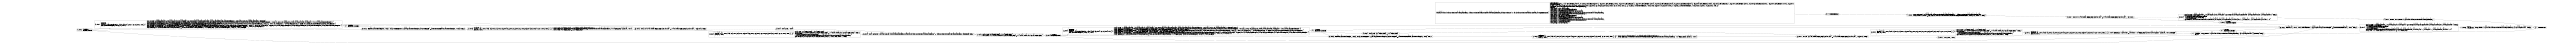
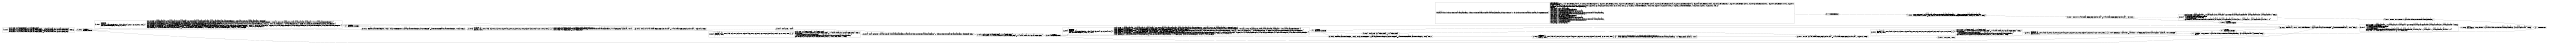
  digraph {
    rankdir=LR
    node [shape=record]
    n1 [label="{39\:\ ?|MTH_ENTER_BLOCK\l}"]
    n2 [label="{41\:\ 0x0000|0x0000: CONST_CLASS  (r0 I:java.lang.Class\<kotlinx.coroutines.internal.MainDispatcherFactory\>) =  kotlinx.coroutines.internal.MainDispatcherFactory.class \l0x0003: INVOKE  (r1 I:boolean) =  type: STATIC call: kotlinx.coroutines.internal.FastServiceLoaderKt.getANDROID_DETECTED():boolean A[MD:():boolean (m)] (LINE:54)\l}"]
    n3 [label="{42\:\ 0x0007|0x0007: IF  (r1 I:??[int, boolean, OBJECT, ARRAY, byte, short, char]) != (0 ??[int, boolean, OBJECT, ARRAY, byte, short, char])  \-\> B:71:0x0013 \l}"]
    n4 [label="{43\:\ 0x0009|0x0009: INVOKE  (r1 I:java.lang.ClassLoader) = (r0 I:java.lang.Class A[D('clz' java.lang.Class)]) type: VIRTUAL call: java.lang.Class.getClassLoader():java.lang.ClassLoader A[MD:():java.lang.ClassLoader (c)] (LINE:55)\l0x000d: INVOKE  (r1 I:java.util.List) = \l  (r11 I:kotlinx.coroutines.internal.FastServiceLoader)\l  (r0 I:java.lang.Class A[D('clz' java.lang.Class)])\l  (r1 I:java.lang.ClassLoader)\l type: DIRECT call: kotlinx.coroutines.internal.FastServiceLoader.load(java.lang.Class, java.lang.ClassLoader):java.util.List A[MD:\<S\>:(java.lang.Class\<S\>, java.lang.ClassLoader):java.util.List\<S\> (m)]\l}"]
    n5 [label="{71\:\ 0x0013|SYNTHETIC\lEXC_TOP_IMMUTABLE\l}"]
    n6 [label="{44\:\ 0x0011|RETURN\l|0x0011: RETURN  (r1 I:java.util.List\<kotlinx.coroutines.internal.MainDispatcherFactory\>) \l}"]
    n7 [label="{68\:\ 0x007c|ExcHandler: all \-\> 0x007c\l|0x007c: MOVE_EXCEPTION  (r1 I:java.lang.Throwable A[CUSTOM_DECLARE]) =  A[DONT_INLINE, ExcHandler: all \-\> 0x007c] (LINE:63)\l}"]
    n8 [label="{40\:\ ?|MTH_EXIT_BLOCK\l}"]
    n9 [label="{69\:\ 0x007d|0x007d: INVOKE  (r2 I:java.lang.ClassLoader) = (r0 I:java.lang.Class A[D('clz' java.lang.Class)]) type: VIRTUAL call: java.lang.Class.getClassLoader():java.lang.ClassLoader A[MD:():java.lang.ClassLoader (c)] (LINE:65)\l0x0081: INVOKE  (r2 I:java.util.List) = \l  (r11 I:kotlinx.coroutines.internal.FastServiceLoader)\l  (r0 I:java.lang.Class A[D('clz' java.lang.Class)])\l  (r2 I:java.lang.ClassLoader)\l type: DIRECT call: kotlinx.coroutines.internal.FastServiceLoader.load(java.lang.Class, java.lang.ClassLoader):java.util.List A[MD:\<S\>:(java.lang.Class\<S\>, java.lang.ClassLoader):java.util.List\<S\> (m)]\l0x0085: MOVE  (r1 I:??[OBJECT, ARRAY] A[D('e' java.lang.Throwable)]) = (r2 I:??[OBJECT, ARRAY]) \l}"]
+   n10 [label="{47\:\ 0x001b|0x001b: MOVE  (r3 I:??[OBJECT, ARRAY]) = (r11 I:??[OBJECT, ARRAY]) \l0x001c: CONST  (r4 I:??[int, float, boolean, short, byte, char, OBJECT, ARRAY]) = (0 ??[int, float, boolean, short, byte, char, OBJECT, ARRAY]) \l0x001e: CONST  (r5 I:??[int, float, boolean, short, byte, char, OBJECT, ARRAY]) = (0 ??[int, float, boolean, short, byte, char, OBJECT, ARRAY])  (LINE:163)\l0x001f: CONST  (r6 I:??[boolean, int, float, short, byte, char]) = (1 ??[boolean, int, float, short, byte, char]) \l0x0020: CONST  (r7 I:??[int, float, boolean, short, byte, char, OBJECT, ARRAY]) = (0 ??[int, float, boolean, short, byte, char, OBJECT, ARRAY]) \l}"]
    n11 [label="{75\:\ 0x0021|SYNTHETIC\lEXC_TOP_SPLITTER\l}"]
    n12 [label="{48\:\ 0x0021|TRY_ENTER\lTRY_LEAVE\lTryCatch #2 \{ClassNotFoundException \-\> 0x003c, blocks: (B:48:0x0021), top: B:75:0x0021, outer: #0 \}\lCatch: ClassNotFoundException \-\> 0x003c, all \-\> 0x007c\l|0x0021: INVOKE  (r8 I:java.lang.ClassLoader) = (r0 I:java.lang.Class A[D('clz' java.lang.Class)]) type: VIRTUAL call: java.lang.Class.getClassLoader():java.lang.ClassLoader A[Catch: ClassNotFoundException \-\> 0x003c, all \-\> 0x007c, MD:():java.lang.ClassLoader (c), TRY_ENTER]\l0x0025: INVOKE  (r8 I:java.lang.Class) = (r2 I:java.lang.String A[D('serviceClass$iv' java.lang.String)]), (r6 I:boolean), (r8 I:java.lang.ClassLoader) type: STATIC call: java.lang.Class.forName(java.lang.String, boolean, java.lang.ClassLoader):java.lang.Class A[Catch: ClassNotFoundException \-\> 0x003c, all \-\> 0x007c, MD:(java.lang.String, boolean, java.lang.ClassLoader):java.lang.Class\<?\> throws java.lang.ClassNotFoundException (c)]\l0x0029: NEW_ARRAY  (r9 I:java.lang.Class[]) = (r7 I:int A[IMMUTABLE_TYPE]) type: java.lang.Class[] A[Catch: ClassNotFoundException \-\> 0x003c, all \-\> 0x007c] (LINE:164)\l0x002b: INVOKE  (r9 I:java.lang.reflect.Constructor) = (r8 I:java.lang.Class A[D('clz$iv' java.lang.Class)]), (r9 I:java.lang.Class[]) type: VIRTUAL call: java.lang.Class.getDeclaredConstructor(java.lang.Class[]):java.lang.reflect.Constructor A[Catch: ClassNotFoundException \-\> 0x003c, all \-\> 0x007c, MD:(java.lang.Class\<?\>[]):java.lang.reflect.Constructor\<T\> VARARG throws java.lang.NoSuchMethodException, java.lang.SecurityException (c)]\l0x002f: NEW_ARRAY  (r10 I:java.lang.Object[]) = (r7 I:int A[IMMUTABLE_TYPE]) type: java.lang.Object[] A[Catch: ClassNotFoundException \-\> 0x003c, all \-\> 0x007c]\l0x0031: INVOKE  (r9 I:java.lang.Object) = (r9 I:java.lang.reflect.Constructor), (r10 I:java.lang.Object[]) type: VIRTUAL call: java.lang.reflect.Constructor.newInstance(java.lang.Object[]):java.lang.Object A[Catch: ClassNotFoundException \-\> 0x003c, all \-\> 0x007c, MD:(java.lang.Object[]):T VARARG throws java.lang.IllegalAccessException, java.lang.IllegalArgumentException, java.lang.InstantiationException, java.lang.reflect.InvocationTargetException (c)]\l0x0035: INVOKE  (r9 I:java.lang.Object) = (r0 I:java.lang.Class A[D('clz' java.lang.Class)]), (r9 I:java.lang.Object) type: VIRTUAL call: java.lang.Class.cast(java.lang.Object):java.lang.Object A[Catch: ClassNotFoundException \-\> 0x003c, all \-\> 0x007c, MD:(java.lang.Object):T (c)]\l0x0039: CHECK_CAST (r9 I:kotlinx.coroutines.internal.MainDispatcherFactory) = (kotlinx.coroutines.internal.MainDispatcherFactory) (r9 I:??[OBJECT, ARRAY]) A[Catch: ClassNotFoundException \-\> 0x003c, all \-\> 0x007c, TRY_LEAVE]\l}"]
    n13 [label="{50\:\ 0x003c|ExcHandler: ClassNotFoundException \-\> 0x003c\l|0x003c: MOVE_EXCEPTION  (r8 I:java.lang.ClassNotFoundException A[CUSTOM_DECLARE]) =  A[DONT_INLINE, ExcHandler: ClassNotFoundException \-\> 0x003c] (LINE:165)\l}"]
    n14 [label="{53\:\ 0x0042|0x0042: IF  (r9 I:??[int, boolean, OBJECT, ARRAY, byte, short, char]) != (0 ??[int, boolean, OBJECT, ARRAY, byte, short, char])  \-\> B:55:0x0045  (LINE:60)\l}"]
    n15 [label="{76\:\ ?|SYNTHETIC\lEXC_BOTTOM_SPLITTER\l}"]
    n16 [label="{51\:\ 0x003d|TRY_ENTER\lTryCatch #0 \{all \-\> 0x007c, blocks: (B:46:0x0013, B:48:0x0021, B:58:0x004f, B:66:0x0078, B:65:0x0073, B:61:0x006c, B:55:0x0045, B:51:0x003d), top: B:71:0x0013, inners: #1, #2 \}\lCatch: all \-\> 0x007c\l|0x003d: MOVE  (r9 I:??[OBJECT, ARRAY]) = (r5 I:??[OBJECT, ARRAY]) A[TRY_ENTER] (LINE:166)\l0x003e: CHECK_CAST (r9 I:kotlinx.coroutines.internal.MainDispatcherFactory) = (kotlinx.coroutines.internal.MainDispatcherFactory) (r9 I:??[OBJECT, ARRAY]) A[Catch: all \-\> 0x007c]\l0x0040: MOVE  (r9 I:??[OBJECT, ARRAY]) = (r5 I:??[OBJECT, ARRAY]) \l}"]
    n17 [label="{54\:\ 0x0044|0x0044: GOTO  \-\> 0x004a \l}"]
    n18 [label="{55\:\ 0x0045|TryCatch #0 \{all \-\> 0x007c, blocks: (B:46:0x0013, B:48:0x0021, B:58:0x004f, B:66:0x0078, B:65:0x0073, B:61:0x006c, B:55:0x0045, B:51:0x003d), top: B:71:0x0013, inners: #1, #2 \}\lCatch: all \-\> 0x007c\l|0x0045: MOVE  (r2 I:??[OBJECT, ARRAY]) = (r9 I:??[OBJECT, ARRAY]) \l0x0046: CONST  (r3 I:??[int, float, boolean, short, byte, char, OBJECT, ARRAY]) = (0 ??[int, float, boolean, short, byte, char, OBJECT, ARRAY])  (LINE:167)\l0x0047: INVOKE  \l  (r1 I:java.util.ArrayList A[D('result' java.util.ArrayList)])\l  (r2 I:java.lang.Object A[D('$this$loadMainDispatcherFactory_u24lambda_u2d0' kotlinx.coroutines.internal.MainDispatcherFactory)])\l type: VIRTUAL call: java.util.ArrayList.add(java.lang.Object):boolean A[Catch: all \-\> 0x007c, MD:(E):boolean (c)] (LINE:60)\l}"]
    n19 [label="{56\:\ 0x004a|0x004a: CONST_STR  (r2 I:java.lang.String A[D('$this$loadMainDispatcherFactory_u24lambda_u2d0' kotlinx.coroutines.internal.MainDispatcherFactory)]) =  \"kotlinx.coroutines.test.internal.TestMainDispatcherFactory\" A[TRY_LEAVE] (LINE:61)\l}"]
    n20 [label="{57\:\ 0x004c|0x004c: MOVE  (r3 I:??[OBJECT, ARRAY]) = (r11 I:??[OBJECT, ARRAY]) \l0x004d: CONST  (r4 I:??[int, float, boolean, short, byte, char, OBJECT, ARRAY]) = (0 ??[int, float, boolean, short, byte, char, OBJECT, ARRAY]) \l}"]
    n21 [label="{73\:\ 0x004f|SYNTHETIC\lEXC_TOP_SPLITTER\l}"]
    n22 [label="{58\:\ 0x004f|TRY_ENTER\lTRY_LEAVE\lTryCatch #1 \{ClassNotFoundException \-\> 0x006b, blocks: (B:58:0x004f), top: B:73:0x004f, outer: #0 \}\lCatch: ClassNotFoundException \-\> 0x006b, all \-\> 0x007c\l|0x004f: INVOKE  (r8 I:java.lang.ClassLoader) = (r0 I:java.lang.Class A[D('clz' java.lang.Class)]) type: VIRTUAL call: java.lang.Class.getClassLoader():java.lang.ClassLoader A[Catch: ClassNotFoundException \-\> 0x006b, all \-\> 0x007c, MD:():java.lang.ClassLoader (c), TRY_ENTER] (LINE:169)\l0x0053: INVOKE  (r6 I:java.lang.Class) = (r2 I:java.lang.String A[D('serviceClass$iv' java.lang.String)]), (r6 I:boolean), (r8 I:java.lang.ClassLoader) type: STATIC call: java.lang.Class.forName(java.lang.String, boolean, java.lang.ClassLoader):java.lang.Class A[Catch: ClassNotFoundException \-\> 0x006b, all \-\> 0x007c, MD:(java.lang.String, boolean, java.lang.ClassLoader):java.lang.Class\<?\> throws java.lang.ClassNotFoundException (c)]\l0x0057: NEW_ARRAY  (r8 I:java.lang.Class[]) = (r7 I:int A[IMMUTABLE_TYPE]) type: java.lang.Class[] A[Catch: ClassNotFoundException \-\> 0x006b, all \-\> 0x007c] (LINE:170)\l0x0059: INVOKE  (r8 I:java.lang.reflect.Constructor) = (r6 I:java.lang.Class A[D('clz$iv' java.lang.Class)]), (r8 I:java.lang.Class[]) type: VIRTUAL call: java.lang.Class.getDeclaredConstructor(java.lang.Class[]):java.lang.reflect.Constructor A[Catch: ClassNotFoundException \-\> 0x006b, all \-\> 0x007c, MD:(java.lang.Class\<?\>[]):java.lang.reflect.Constructor\<T\> VARARG throws java.lang.NoSuchMethodException, java.lang.SecurityException (c)]\l0x005d: NEW_ARRAY  (r7 I:java.lang.Object[]) = (r7 I:int A[IMMUTABLE_TYPE]) type: java.lang.Object[] A[Catch: ClassNotFoundException \-\> 0x006b, all \-\> 0x007c]\l0x005f: INVOKE  (r7 I:java.lang.Object) = (r8 I:java.lang.reflect.Constructor), (r7 I:java.lang.Object[]) type: VIRTUAL call: java.lang.reflect.Constructor.newInstance(java.lang.Object[]):java.lang.Object A[Catch: ClassNotFoundException \-\> 0x006b, all \-\> 0x007c, MD:(java.lang.Object[]):T VARARG throws java.lang.IllegalAccessException, java.lang.IllegalArgumentException, java.lang.InstantiationException, java.lang.reflect.InvocationTargetException (c)]\l0x0063: INVOKE  (r7 I:java.lang.Object) = (r0 I:java.lang.Class A[D('clz' java.lang.Class)]), (r7 I:java.lang.Object) type: VIRTUAL call: java.lang.Class.cast(java.lang.Object):java.lang.Object A[Catch: ClassNotFoundException \-\> 0x006b, all \-\> 0x007c, MD:(java.lang.Object):T (c)]\l0x0067: CHECK_CAST (r7 I:kotlinx.coroutines.internal.MainDispatcherFactory) = (kotlinx.coroutines.internal.MainDispatcherFactory) (r7 I:??[OBJECT, ARRAY]) A[Catch: ClassNotFoundException \-\> 0x006b, all \-\> 0x007c, TRY_LEAVE]\l}"]
    n23 [label="{60\:\ 0x006b|ExcHandler: ClassNotFoundException \-\> 0x006b\l|0x006b: MOVE_EXCEPTION  (r6 I:java.lang.ClassNotFoundException A[CUSTOM_DECLARE]) =  A[DONT_INLINE, ExcHandler: ClassNotFoundException \-\> 0x006b] (LINE:171)\l}"]
    n24 [label="{77\:\ ?|SYNTHETIC\lRETURN\l|0x0086: RETURN  (r1 I:java.util.List\<kotlinx.coroutines.internal.MainDispatcherFactory\> A[D('e' java.lang.Throwable)]) A[SYNTHETIC] (LINE:58)\l}"]
    n25 [label="{59\:\ 0x0069|0x0069: MOVE  (r5 I:??[OBJECT, ARRAY]) = (r7 I:??[OBJECT, ARRAY]) \l}"]
    n26 [label="{74\:\ ?|SYNTHETIC\lEXC_BOTTOM_SPLITTER\l}"]
    n27 [label="{61\:\ 0x006c|TRY_ENTER\lTryCatch #0 \{all \-\> 0x007c, blocks: (B:46:0x0013, B:48:0x0021, B:58:0x004f, B:66:0x0078, B:65:0x0073, B:61:0x006c, B:55:0x0045, B:51:0x003d), top: B:71:0x0013, inners: #1, #2 \}\lCatch: all \-\> 0x007c\l|0x006c: MOVE  (r7 I:??[OBJECT, ARRAY]) = (r5 I:??[OBJECT, ARRAY]) A[TRY_ENTER] (LINE:172)\l0x006d: CHECK_CAST (r7 I:kotlinx.coroutines.internal.MainDispatcherFactory) = (kotlinx.coroutines.internal.MainDispatcherFactory) (r7 I:??[OBJECT, ARRAY]) A[Catch: all \-\> 0x007c]\l}"]
    n28 [label="{63\:\ 0x0070|0x0070: IF  (r5 I:??[int, boolean, OBJECT, ARRAY, byte, short, char]) != (0 ??[int, boolean, OBJECT, ARRAY, byte, short, char])  \-\> B:65:0x0073  (LINE:61)\l}"]
    n29 [label="{64\:\ 0x0072|0x0072: GOTO  \-\> 0x0078 \l}"]
    n30 [label="{66\:\ 0x0078|TRY_LEAVE\lTryCatch #0 \{all \-\> 0x007c, blocks: (B:46:0x0013, B:48:0x0021, B:58:0x004f, B:66:0x0078, B:65:0x0073, B:61:0x006c, B:55:0x0045, B:51:0x003d), top: B:71:0x0013, inners: #1, #2 \}\lCatch: all \-\> 0x007c\l|0x0079: CHECK_CAST (r1 I:java.util.List) = (java.util.List) (r1 I:??[OBJECT, ARRAY] A[D('result' java.util.ArrayList)]) A[Catch: all \-\> 0x007c, TRY_LEAVE]\l}"]
    n31 [label="{65\:\ 0x0073|TryCatch #0 \{all \-\> 0x007c, blocks: (B:46:0x0013, B:48:0x0021, B:58:0x004f, B:66:0x0078, B:65:0x0073, B:61:0x006c, B:55:0x0045, B:51:0x003d), top: B:71:0x0013, inners: #1, #2 \}\lCatch: all \-\> 0x007c\l|0x0073: MOVE  (r2 I:??[OBJECT, ARRAY]) = (r5 I:??[OBJECT, ARRAY]) \l0x0074: CONST  (r3 I:??[int, float, boolean, short, byte, char, OBJECT, ARRAY]) = (0 ??[int, float, boolean, short, byte, char, OBJECT, ARRAY])  (LINE:167)\l0x0075: INVOKE  \l  (r1 I:java.util.ArrayList A[D('result' java.util.ArrayList)])\l  (r2 I:java.lang.Object A[D('$this$loadMainDispatcherFactory_u24lambda_u2d1' kotlinx.coroutines.internal.MainDispatcherFactory)])\l type: VIRTUAL call: java.util.ArrayList.add(java.lang.Object):boolean A[Catch: all \-\> 0x007c, MD:(E):boolean (c)] (LINE:61)\l}"]
    n32 [label="{72\:\ ?|SYNTHETIC\lEXC_BOTTOM_SPLITTER\l}"]
-   n33 [label="{70\:\ 0x0086|RETURN\lORIG_RETURN\l|0x0086: RETURN  (r1 I:java.util.List\<kotlinx.coroutines.internal.MainDispatcherFactory\> A[D('e' java.lang.Throwable)])  (LINE:58)\l}"]
+   n33 [label="{70\:\ 0x0086|RETURN\lHINTS_RETURN\l|0x0086: RETURN  (r1 I:java.util.List\<kotlinx.coroutines.internal.MainDispatcherFactory\> A[D('e' java.lang.Throwable)])  (LINE:58)\l}"]
    n34 [label="{public final java.util.List\<kotlinx.coroutines.internal.MainDispatcherFactory\> kotlinx.coroutines.internal.FastServiceLoader.loadMainDispatcherFactory$kotlinx_coroutines_core((r11 'this' I:kotlinx.coroutines.internal.FastServiceLoader A[IMMUTABLE_TYPE, THIS]))  | USE_LINES_HINTS\lCROSS_EDGE: B:70:0x0086 \-\> B:40:?, CROSS_EDGE: B:69:0x007d \-\> B:70:0x0086, CROSS_EDGE: B:65:0x0073 \-\> B:66:0x0078, CROSS_EDGE: B:61:0x006c \-\> B:63:0x0070, CROSS_EDGE: B:74:? \-\> B:68:0x007c, CROSS_EDGE: B:73:0x004f \-\> B:60:0x006b, CROSS_EDGE: B:73:0x004f \-\> B:68:0x007c, CROSS_EDGE: B:55:0x0045 \-\> B:56:0x004a, CROSS_EDGE: B:51:0x003d \-\> B:53:0x0042, CROSS_EDGE: B:76:? \-\> B:68:0x007c, CROSS_EDGE: B:75:0x0021 \-\> B:50:0x003c, CROSS_EDGE: B:75:0x0021 \-\> B:68:0x007c, CROSS_EDGE: B:71:0x0013 \-\> B:68:0x007c\lINLINE_NOT_NEEDED\lTryCatch #0 \{all \-\> 0x007c, blocks: (B:46:0x0013, B:48:0x0021, B:58:0x004f, B:66:0x0078, B:65:0x0073, B:61:0x006c, B:55:0x0045, B:51:0x003d), top: B:71:0x0013, inners: #1, #2 \}, TryCatch #1 \{ClassNotFoundException \-\> 0x006b, blocks: (B:58:0x004f), top: B:73:0x004f, outer: #0 \}, TryCatch #2 \{ClassNotFoundException \-\> 0x003c, blocks: (B:48:0x0021), top: B:75:0x0021, outer: #0 \}\lSIGNATURE: ()Ljava\/util\/List\<Lkotlinx\/coroutines\/internal\/MainDispatcherFactory;\>;\lDebug Info:\l  0x0029\-0x0039: r8 'clz$iv' Ljava\/lang\/Class;\l  0x003d\-0x0041: r8 'e$iv' Ljava\/lang\/ClassNotFoundException;\l  0x001b\-0x0042: r2 'serviceClass$iv' Ljava\/lang\/String;\l  0x001c\-0x0042: r3 'this_$iv' Lkotlinx\/coroutines\/internal\/FastServiceLoader;\l  0x001d\-0x0042: r4 '$i$f$createInstanceOf' I\l  0x0046\-0x004a: r2 '$this$loadMainDispatcherFactory_u24lambda_u2d0' Lkotlinx\/coroutines\/internal\/MainDispatcherFactory;\l  0x0047\-0x004a: r3 '$i$a$\-apply\-FastServiceLoader$loadMainDispatcherFactory$1' I\l  0x0057\-0x0067: r6 'clz$iv' Ljava\/lang\/Class;\l  0x006c\-0x006f: r6 'e$iv' Ljava\/lang\/ClassNotFoundException;\l  0x004c\-0x0070: r2 'serviceClass$iv' Ljava\/lang\/String;\l  0x004d\-0x0070: r3 'this_$iv' Lkotlinx\/coroutines\/internal\/FastServiceLoader;\l  0x004e\-0x0070: r4 '$i$f$createInstanceOf' I\l  0x0074\-0x0078: r2 '$this$loadMainDispatcherFactory_u24lambda_u2d1' Lkotlinx\/coroutines\/internal\/MainDispatcherFactory;\l  0x0075\-0x0078: r3 '$i$a$\-apply\-FastServiceLoader$loadMainDispatcherFactory$2' I\l  0x0019\-0x0079: r1 'result' Ljava\/util\/ArrayList;\l  0x007d\-0x0086: r1 'e' Ljava\/lang\/Throwable;\l  0x0003\-0x0086: r0 'clz' Ljava\/lang\/Class;\l}"]
    n1 -> n2
    n2 -> n3
    n3 -> n4 [style=dashed]
    n3 -> n5
    n4 -> n6
    n5 -> n7
    n6 -> n8
    n7 -> n9
    n9 -> n33
+   n10 -> n11
    n11 -> n7
    n11 -> n12
    n11 -> n13
    n12 -> n14
    n12 -> n15
    n13 -> n16
    n14 -> n17 [style=dashed]
    n14 -> n18
    n15 -> n7
    n15 -> n13
    n16 -> n14
    n17 -> n19
    n18 -> n19
    n19 -> n20
    n20 -> n21
    n21 -> n22
    n21 -> n23
    n21 -> n24
    n22 -> n25
    n22 -> n26
    n23 -> n27
    n24 -> n8
    n25 -> n28
    n26 -> n7
    n26 -> n23
    n27 -> n28
    n28 -> n29 [style=dashed]
    n29 -> n30 [style=dashed]
    n30 -> n24
    n30 -> n32
    n31 -> n30
    n32 -> n7
    n33 -> n8
    n34 -> n1
  }
